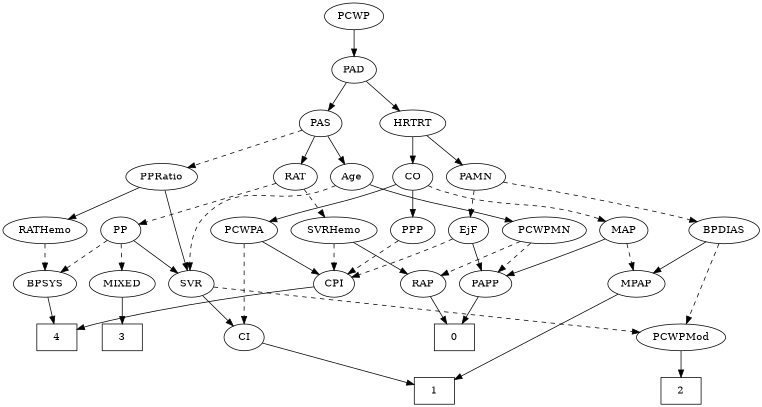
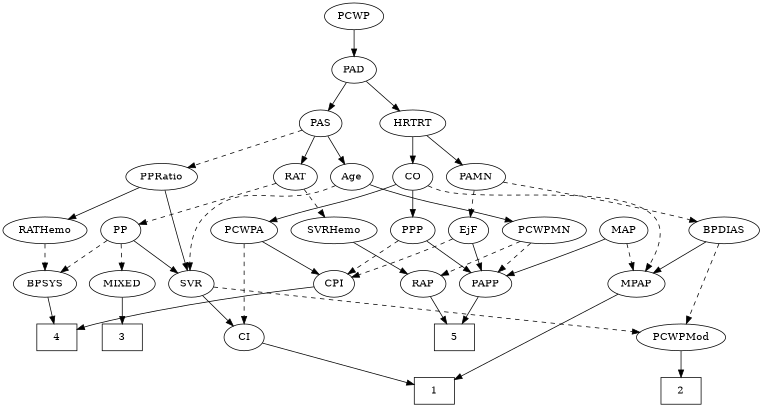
  strict digraph {
    edge [style=solid]
    1 [height=0.5 shape=box width=0.75]
    2 [height=0.5 shape=box width=0.75]
    3 [height=0.5 shape=box width=0.75]
    4 [height=0.5 shape=box width=0.75]
-   5 [height=0.5 shape=box width=0.75 label=0]
+   5 [height=0.5 shape=box width=0.75]
    Age [height=0.5 width=0.75]
    SVR [height=0.5 width=0.77632]
    PCWPMN [height=0.5 width=1.3902]
    PCWPMod [height=0.5 width=1.4443]
    CI [height=0.5 width=0.75]
    PAPP [height=0.5 width=0.88464]
    RAP [height=0.5 width=0.77632]
    EjF [height=0.5 width=0.75]
    CPI [height=0.5 width=0.75]
    MIXED [height=0.5 width=1.1193]
    MPAP [height=0.5 width=0.97491]
    BPSYS [height=0.5 width=1.0471]
    PAD [height=0.5 width=0.79437]
    PAS [height=0.5 width=0.75]
    HRTRT [height=0.5 width=1.1013]
    RAT [height=0.5 width=0.75827]
    PPRatio [height=0.5 width=1.1013]
    CO [height=0.5 width=0.75]
    PAMN [height=0.5 width=1.011]
    SVRHemo [height=0.5 width=1.3902]
    PP [height=0.5 width=0.75]
    RATHemo [height=0.5 width=1.3721]
    PCWPA [height=0.5 width=1.1555]
    MAP [height=0.5 width=0.84854]
    PPP [height=0.5 width=0.75]
    BPDIAS [height=0.5 width=1.1735]
    PCWP [height=0.5 width=0.97491]
    Age -> SVR [style=dashed]
    Age -> PCWPMN
    SVR -> PCWPMod [style=dashed]
    SVR -> CI
    PCWPMN -> PAPP [style=dashed]
    PCWPMN -> RAP [style=dashed]
    PCWPMod -> 2
    CI -> 1
    PAPP -> 5
    RAP -> 5
    EjF -> PAPP
    EjF -> CPI [style=dashed]
    CPI -> 4
    MIXED -> 3
    MPAP -> 1
    BPSYS -> 4
    PAD -> PAS
    PAD -> HRTRT
    PAS -> Age
    PAS -> RAT
    PAS -> PPRatio [style=dashed]
    HRTRT -> CO
    HRTRT -> PAMN
    RAT -> SVRHemo [style=dashed]
    RAT -> PP [style=dashed]
    PPRatio -> SVR
    PPRatio -> RATHemo
    CO -> PCWPA
-   CO -> MAP [style=dashed]
+   CO -> MPAP [style=dashed]
    CO -> PPP
    PAMN -> EjF [style=dashed]
    PAMN -> BPDIAS [style=dashed]
    SVRHemo -> RAP
-   SVRHemo -> CPI [style=dashed]
    PP -> SVR
    PP -> MIXED [style=dashed]
    PP -> BPSYS [style=dashed]
    RATHemo -> BPSYS [style=dashed]
    PCWPA -> CI [style=dashed]
    PCWPA -> CPI
    MAP -> PAPP
    MAP -> MPAP [style=dashed]
+   PPP -> PAPP
    PPP -> CPI [style=dashed]
    BPDIAS -> PCWPMod [style=dashed]
    BPDIAS -> MPAP
    PCWP -> PAD
  }
